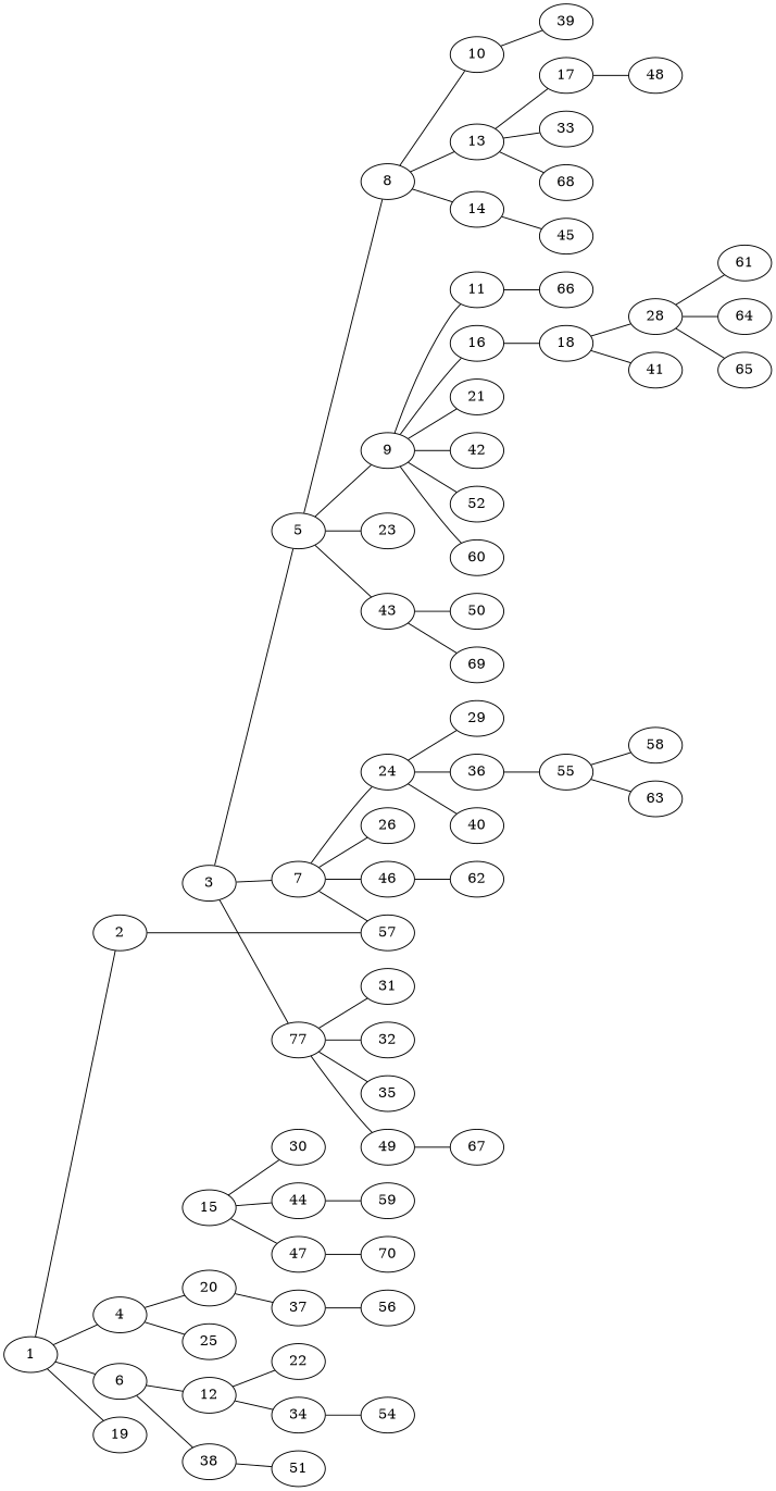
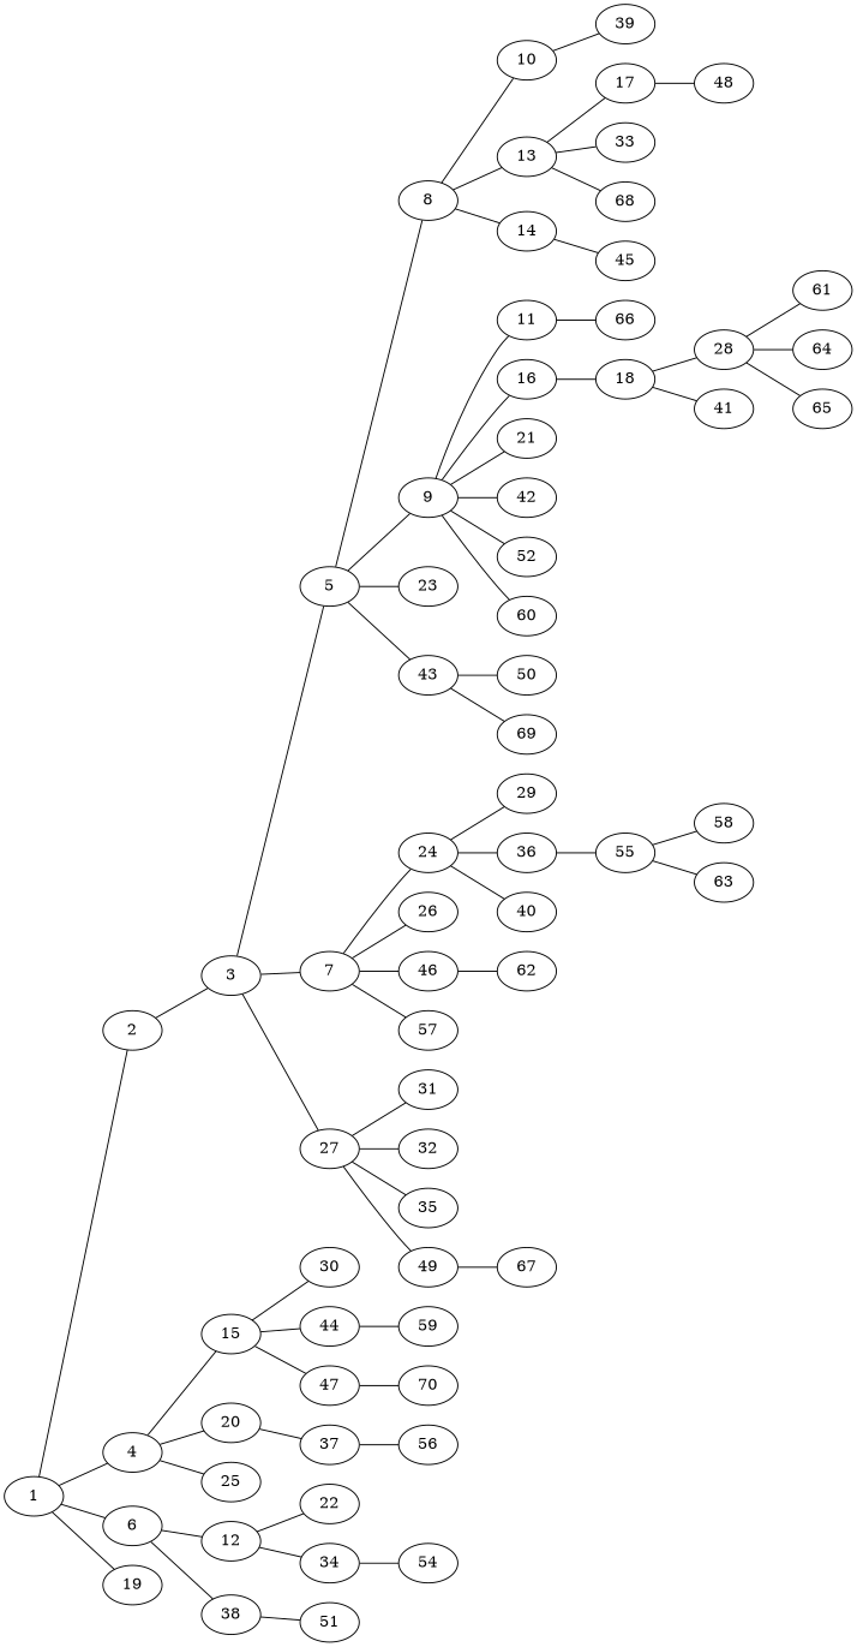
  graph {
    rankdir=LR
    1
    2
    4
    6
    19
    3
    15
    20
    25
    12
    38
    5
    7
-   27 [label=77]
+   27
    30
    44
    47
    37
    22
    34
    51
    8
    9
    23
    43
    24
    26
    46
    57
    31
    32
    35
    49
    10
    13
    14
    11
    16
    21
    42
    52
    60
    50
    69
    29
    36
    40
    62
    67
    59
    70
    56
    39
    17
    33
    68
    45
    66
    18
    54
    55
    48
    28
    41
    61
    64
    65
    58
    63
    1 -- 2
    1 -- 4
    1 -- 6
    1 -- 19
-   2 -- 57
+   2 -- 3
+   4 -- 15
    4 -- 20
    4 -- 25
    6 -- 12
    6 -- 38
    3 -- 5
    3 -- 7
    3 -- 27
    15 -- 30
    15 -- 44
    15 -- 47
    20 -- 37
    12 -- 22
    12 -- 34
    38 -- 51
    5 -- 8
    5 -- 9
    5 -- 23
    5 -- 43
    7 -- 24
    7 -- 26
    7 -- 46
    7 -- 57
    27 -- 31
    27 -- 32
    27 -- 35
    27 -- 49
    44 -- 59
    47 -- 70
    37 -- 56
    34 -- 54
    8 -- 10
    8 -- 13
    8 -- 14
    9 -- 11
    9 -- 16
    9 -- 21
    9 -- 42
    9 -- 52
    9 -- 60
    43 -- 50
    43 -- 69
    24 -- 29
    24 -- 36
    24 -- 40
    46 -- 62
    49 -- 67
    10 -- 39
    13 -- 17
    13 -- 33
    13 -- 68
    14 -- 45
    11 -- 66
    16 -- 18
    36 -- 55
    17 -- 48
    18 -- 28
    18 -- 41
    55 -- 58
    55 -- 63
    28 -- 61
    28 -- 64
    28 -- 65
  }
